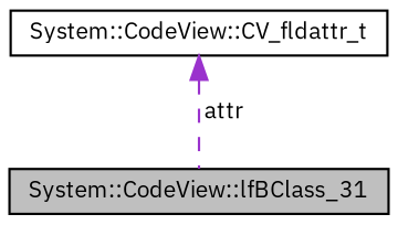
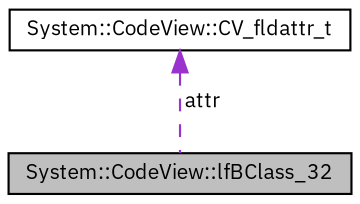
  digraph {
    fontname="IBM Plex Sans"
    node [color=black fontname="IBM Plex Sans" fontsize=10 shape=record style=filled]
-   n1 [fillcolor=grey75 fontcolor=black height=0.2 label="System::CodeView::lfBClass_31" width=0.4]
+   n1 [fillcolor=grey75 fontcolor=black height=0.2 label="System::CodeView::lfBClass_32" width=0.4]
    n2 [fillcolor=white height=0.2 label="System::CodeView::CV_fldattr_t" width=0.4]
    n2 -> n1 [color=darkorchid3 dir=back fontname="IBM Plex Sans" fontsize=10 label=" attr" labelfontname=Helvetica labelfontsize=10 style=dashed]
  }
